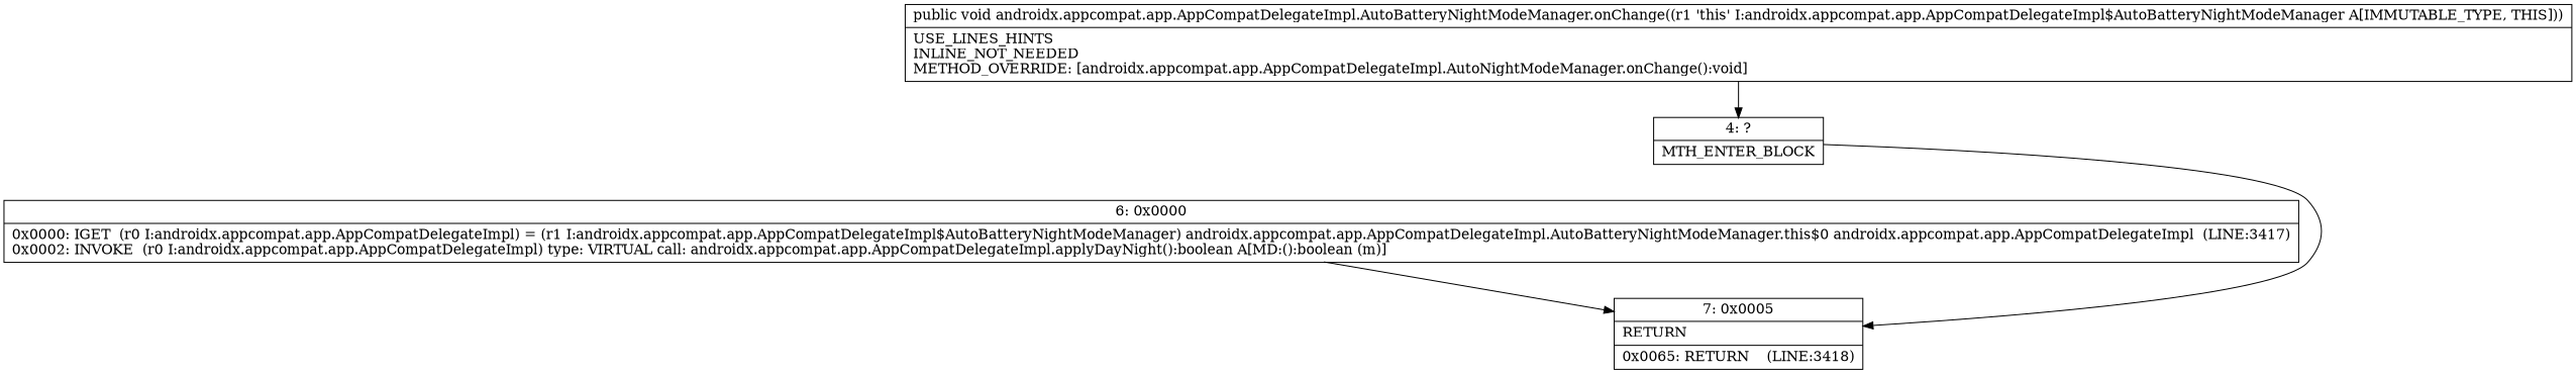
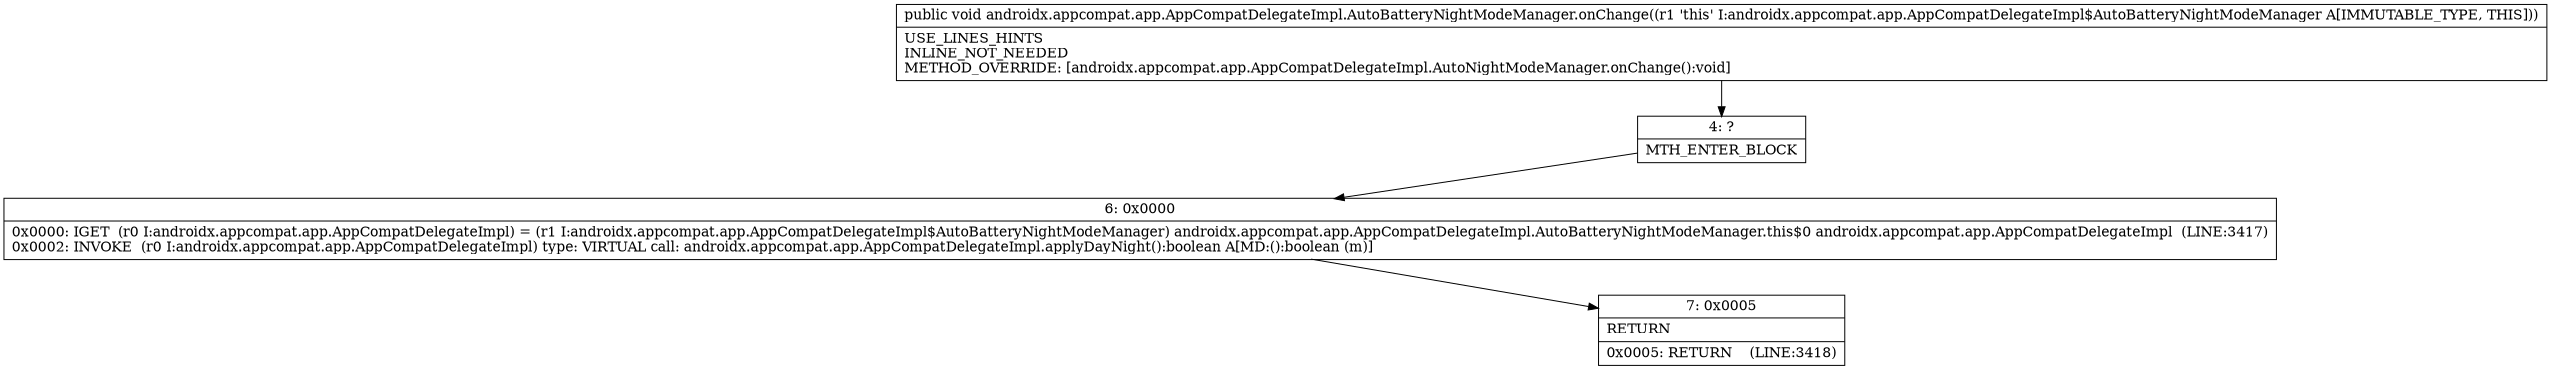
  digraph {
    node [shape=record]
    n1 [label="{4\:\ ?|MTH_ENTER_BLOCK\l}"]
    n2 [label="{6\:\ 0x0000|0x0000: IGET  (r0 I:androidx.appcompat.app.AppCompatDelegateImpl) = (r1 I:androidx.appcompat.app.AppCompatDelegateImpl$AutoBatteryNightModeManager) androidx.appcompat.app.AppCompatDelegateImpl.AutoBatteryNightModeManager.this$0 androidx.appcompat.app.AppCompatDelegateImpl  (LINE:3417)\l0x0002: INVOKE  (r0 I:androidx.appcompat.app.AppCompatDelegateImpl) type: VIRTUAL call: androidx.appcompat.app.AppCompatDelegateImpl.applyDayNight():boolean A[MD:():boolean (m)]\l}"]
-   n3 [label="{7\:\ 0x0005|RETURN\l|0x0065: RETURN    (LINE:3418)\l}"]
+   n3 [label="{7\:\ 0x0005|RETURN\l|0x0005: RETURN    (LINE:3418)\l}"]
    n4 [label="{public void androidx.appcompat.app.AppCompatDelegateImpl.AutoBatteryNightModeManager.onChange((r1 'this' I:androidx.appcompat.app.AppCompatDelegateImpl$AutoBatteryNightModeManager A[IMMUTABLE_TYPE, THIS]))  | USE_LINES_HINTS\lINLINE_NOT_NEEDED\lMETHOD_OVERRIDE: [androidx.appcompat.app.AppCompatDelegateImpl.AutoNightModeManager.onChange():void]\l}"]
-   n1 -> n3
+   n1 -> n2
    n2 -> n3
    n4 -> n1
  }
